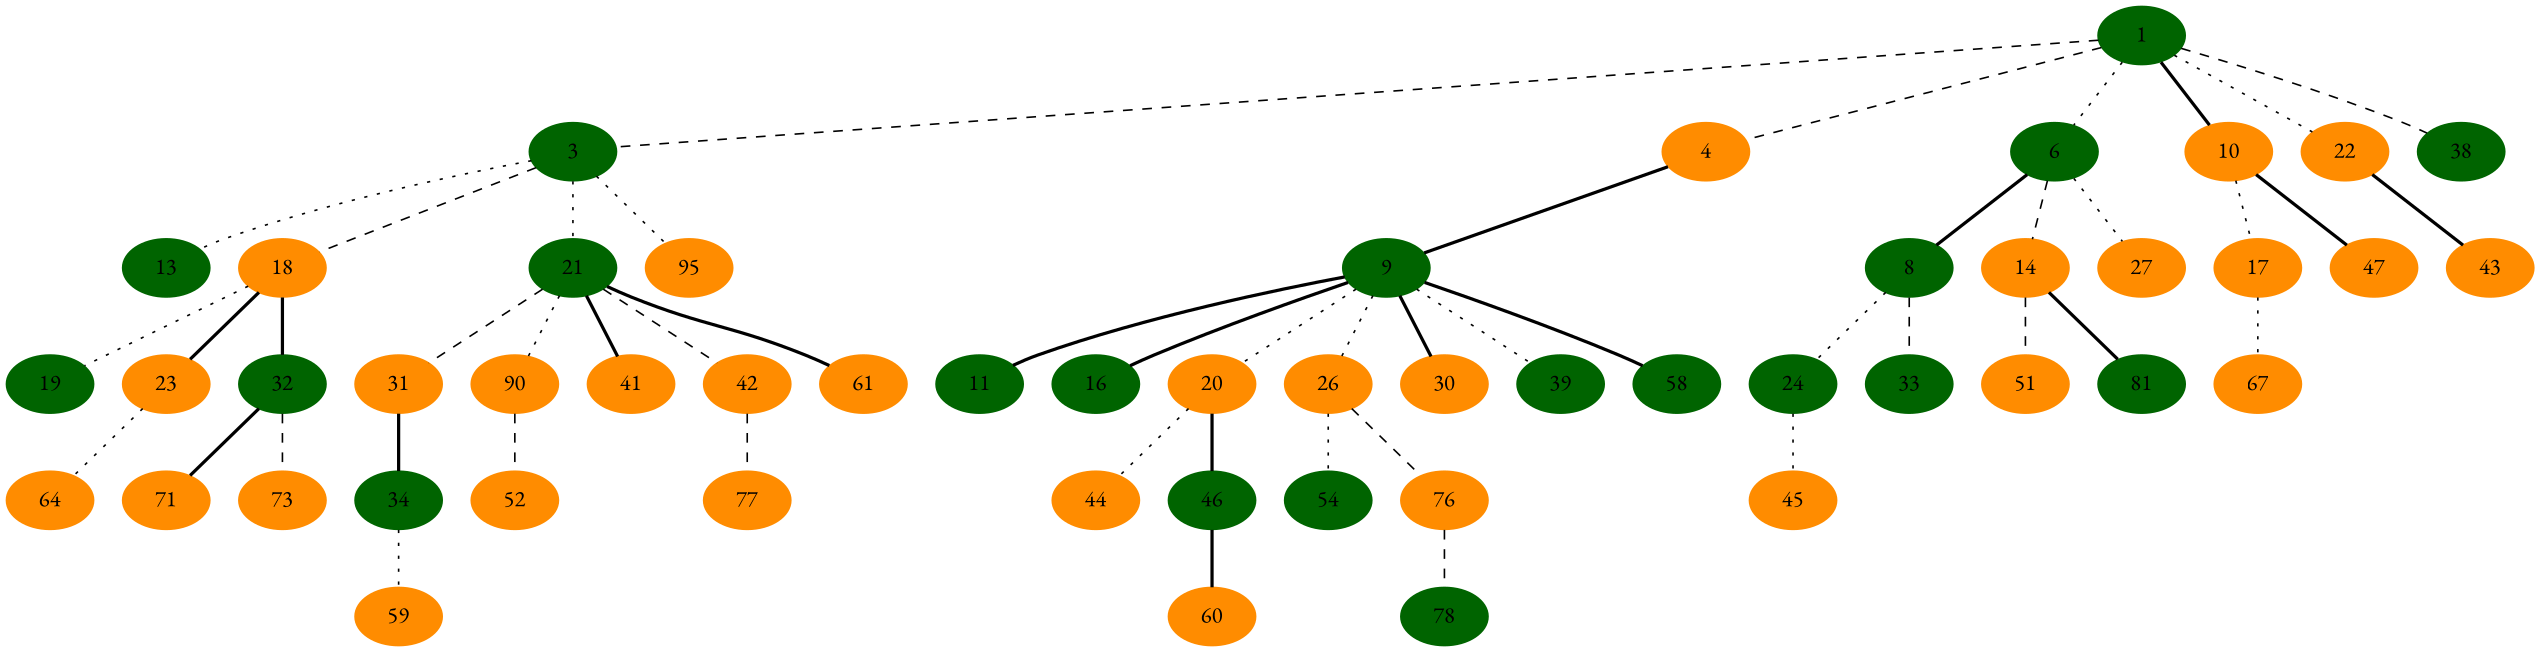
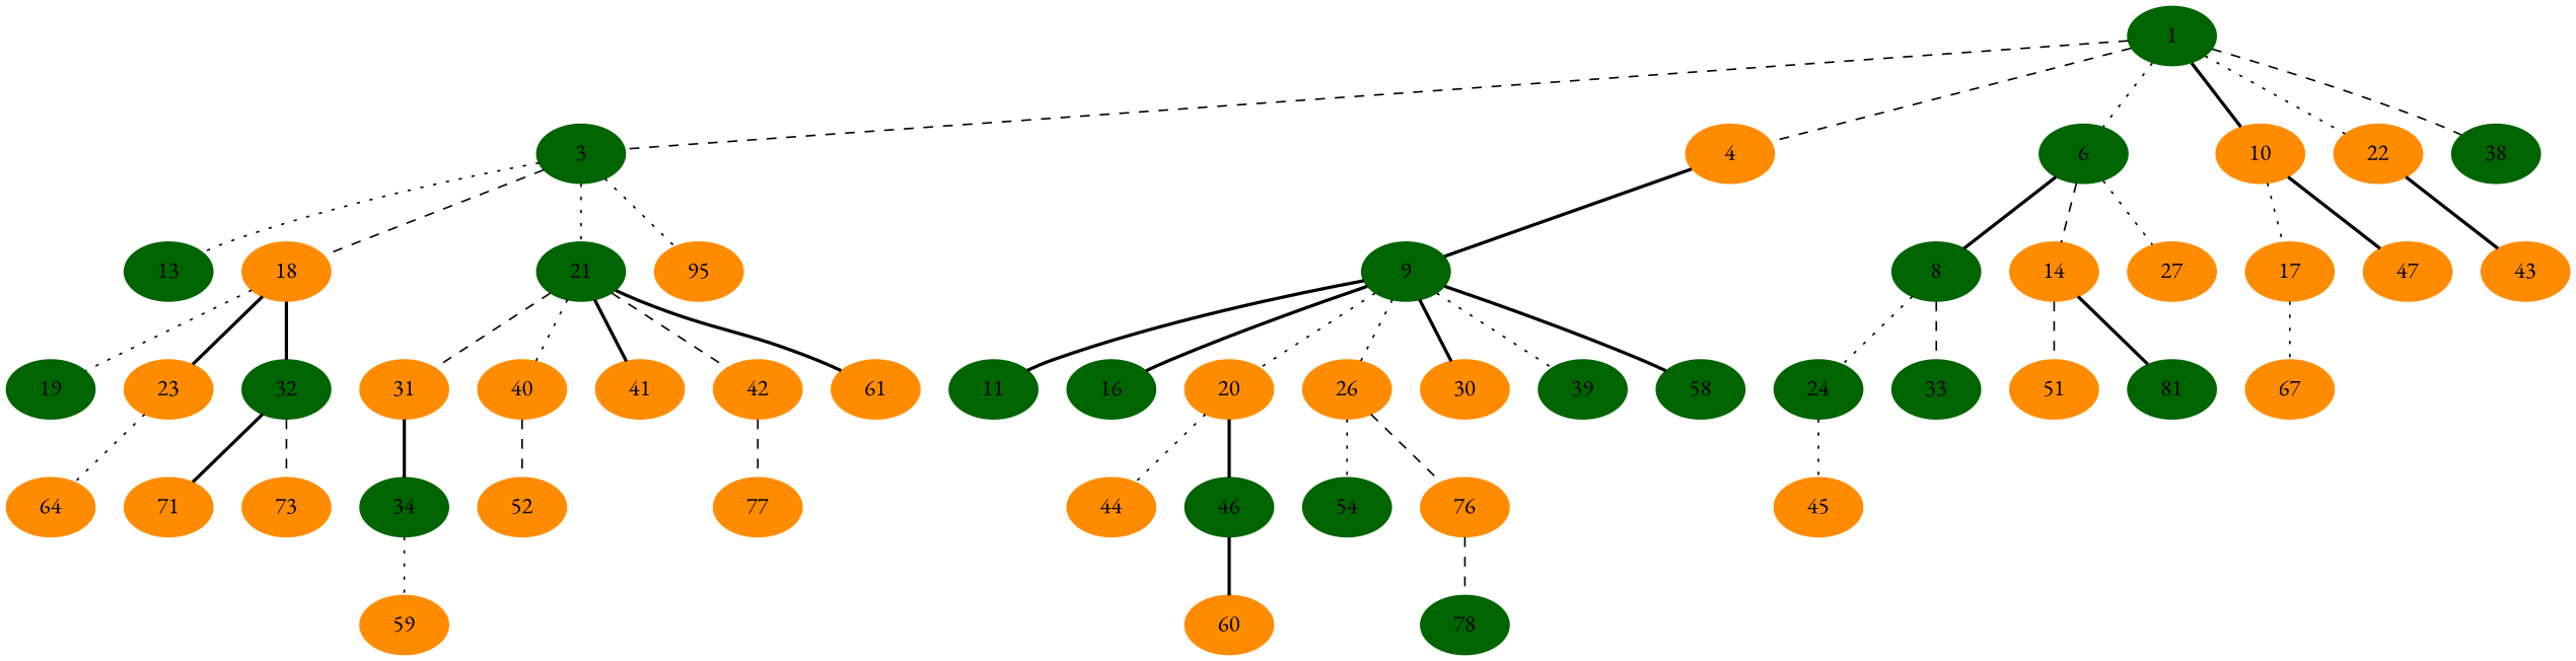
  graph {
    fontname="EB Garamond"
    node [color=darkorange fontname="EB Garamond" style=filled]
    edge [fontname="EB Garamond" style=dotted]
    1 [color=darkgreen super="+2"]
    3 [color=darkgreen super="+5"]
    4
    6 [color=darkgreen super="+7"]
    10 [super="+36"]
    22 [super="+70"]
    38 [color=darkgreen]
    13 [color=darkgreen]
    18 [super="+25"]
    21 [color=darkgreen super="+49"]
    n11 [label=95 super="+69"]
    9 [color=darkgreen super="+15"]
    8 [color=darkgreen super="+12"]
    14 [super="+28"]
    27
    17 [super="+37"]
    47
    43 [super="+68"]
    19 [color=darkgreen super="+29"]
    23 [super="+75"]
    32 [color=darkgreen super="+35"]
    31 [super="+72"]
-   40 [super="+57" label=90]
+   40 [super="+57"]
    41
    42 [super="+65"]
    61
    11 [color=darkgreen]
    16 [color=darkgreen]
    20 [super="+50"]
    26 [super="+82"]
    30 [super="+48"]
    39 [color=darkgreen super="+74"]
    58 [color=darkgreen super="+62"]
    24 [color=darkgreen super="+56"]
    33 [color=darkgreen]
    51
    81 [color=darkgreen]
    45
    44 [super="+63"]
    46 [color=darkgreen]
    54 [color=darkgreen]
    76
    67
    64
    71 [super="+83"]
    73 [super="+80"]
    60 [super="+66"]
    34 [color=darkgreen super="+53"]
    52
    77
    78 [color=darkgreen]
    59
    1 -- 3 [style=dashed]
    1 -- 4 [style=dashed]
    1 -- 6
    1 -- 10 [style=bold]
    1 -- 22
    1 -- 38 [style=dashed]
    3 -- 13
    3 -- 18 [style=dashed]
    3 -- 21
    3 -- n11
    4 -- 9 [style=bold]
    6 -- 8 [style=bold]
    6 -- 14 [style=dashed]
    6 -- 27
    10 -- 17
    10 -- 47 [style=bold]
    22 -- 43 [style=bold]
    18 -- 19
    18 -- 23 [style=bold]
    18 -- 32 [style=bold]
    21 -- 31 [style=dashed]
    21 -- 40
    21 -- 41 [style=bold]
    21 -- 42 [style=dashed]
    21 -- 61 [style=bold]
    9 -- 11 [style=bold]
    9 -- 16 [style=bold]
    9 -- 20
    9 -- 26
    9 -- 30 [style=bold]
    9 -- 39
    9 -- 58 [style=bold]
    8 -- 24
    8 -- 33 [style=dashed]
    14 -- 51 [style=dashed]
    14 -- 81 [style=bold]
    17 -- 67
    23 -- 64
    32 -- 71 [style=bold]
    32 -- 73 [style=dashed]
    31 -- 34 [style=bold]
    40 -- 52 [style=dashed]
    42 -- 77 [style=dashed]
    20 -- 44
    20 -- 46 [style=bold]
    26 -- 54
    26 -- 76 [style=dashed]
    24 -- 45
    46 -- 60 [style=bold]
    76 -- 78 [style=dashed]
    34 -- 59
  }
